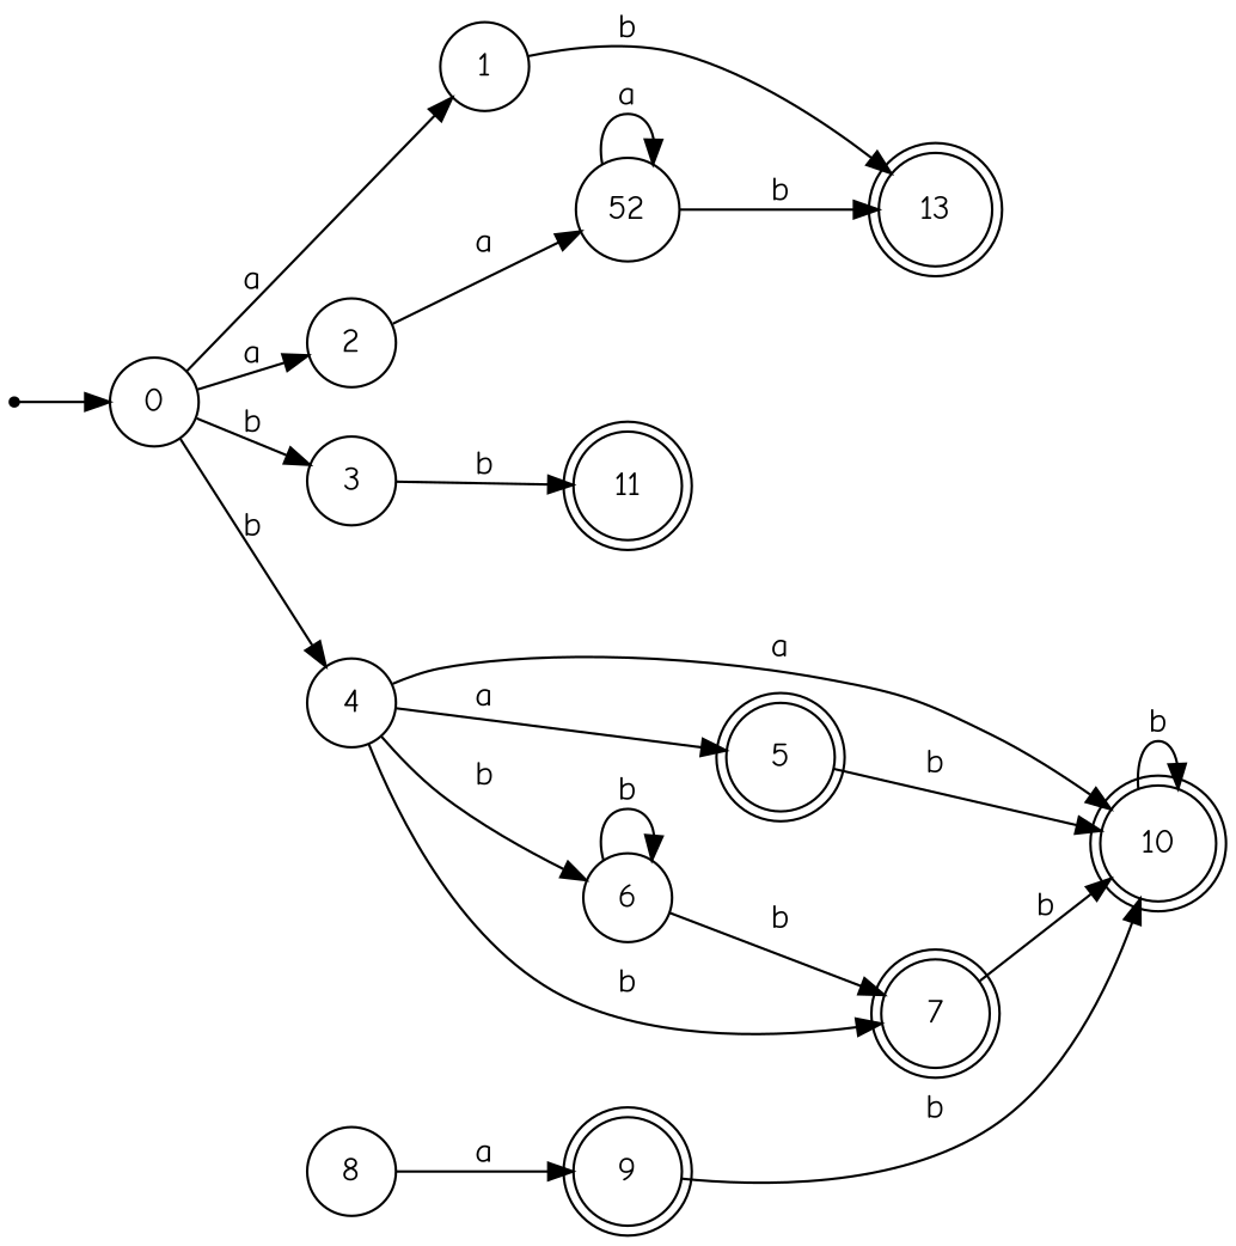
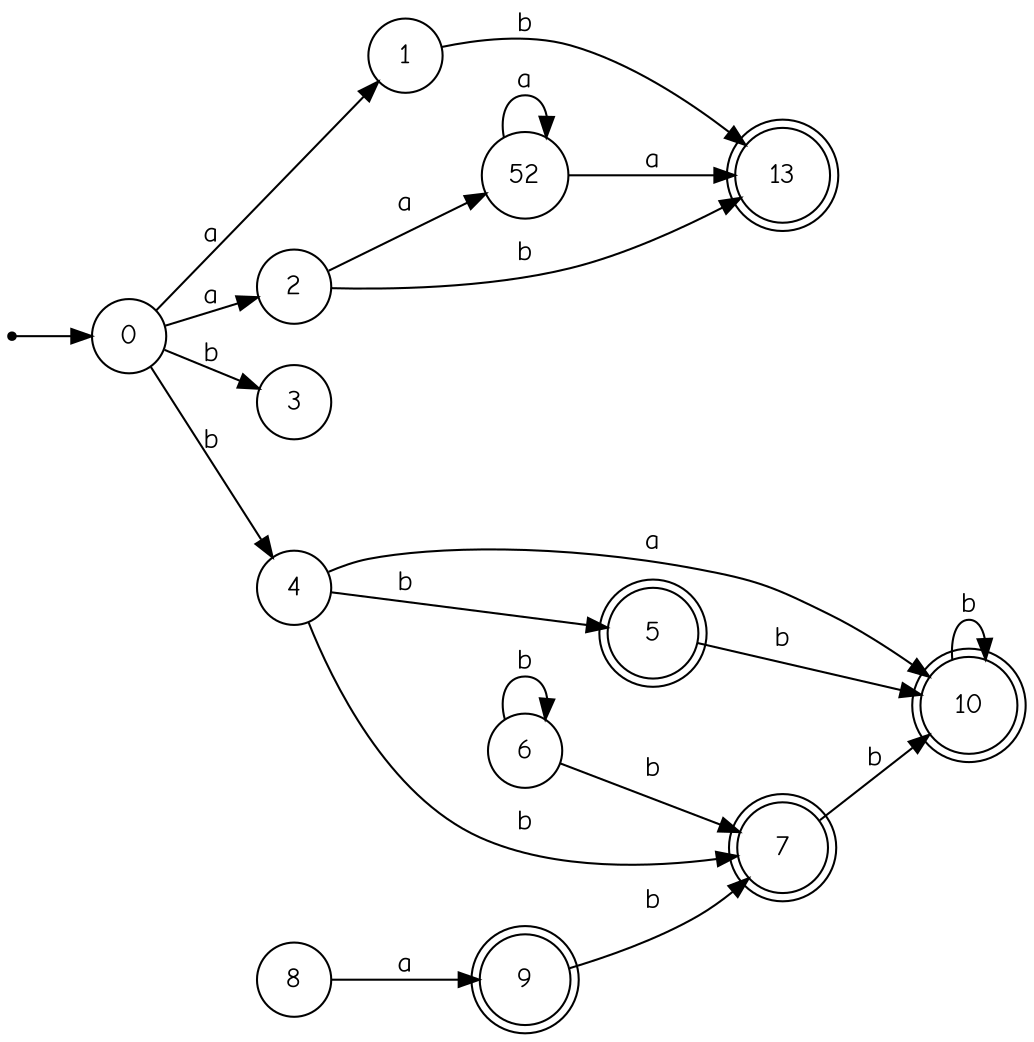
  digraph {
    fontname="Comic Neue"
    rankdir=LR
    node [fontname="Comic Neue" shape=circle]
    edge [fontname="Comic Neue"]
    dummy0 [shape=point]
    0
    1
    2
    3
    4
    13 [shape=doublecircle]
    n8 [label=52]
-   11 [shape=doublecircle]
    5 [shape=doublecircle]
    6
    7 [shape=doublecircle]
    10 [shape=doublecircle]
    9 [shape=doublecircle]
    8
    dummy0 -> 0
    0 -> 1 [label=a]
    0 -> 2 [label=a]
    0 -> 3 [label=b]
    0 -> 4 [label=b]
    1 -> 13 [label=b]
+   2 -> 13 [label=b]
    2 -> n8 [label=a]
-   3 -> 11 [label=b]
-   4 -> 5 [label=a]
-   4 -> 6 [label=b]
+   4 -> 5 [label=b]
    4 -> 7 [label=b]
    4 -> 10 [label=a]
-   n8 -> 13 [label=b]
+   n8 -> 13 [label=a]
    n8 -> n8 [label=a]
    5 -> 10 [label=b]
    6 -> 6 [label=b]
    6 -> 7 [label=b]
    7 -> 10 [label=b]
    10 -> 10 [label=b]
-   9 -> 10 [label=b]
+   9 -> 7 [label=b]
    8 -> 9 [label=a]
  }
